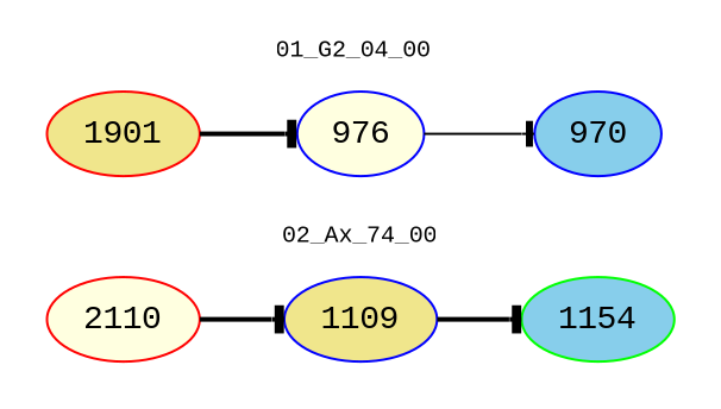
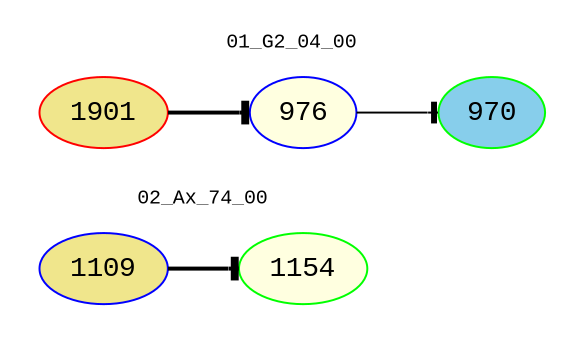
  digraph {
    fontname="Liberation Mono"
    rankdir=LR
    node [color=red fillcolor=lightyellow fontname="Liberation Mono" style=filled]
    edge [arrowhead=tee color=black fontname="Liberation Mono" style=bold]
-   n1 [label=2110]
    n2 [color=blue fillcolor=khaki label=1109]
-   n3 [color=green fillcolor=skyblue label=1154]
+   n3 [color=green label=1154]
    n4 [fillcolor=khaki label=1901]
    n5 [color=blue label=976]
-   n6 [color=blue fillcolor=skyblue label=970]
+   n6 [color=green fillcolor=skyblue label=970]
    subgraph cluster_1 {
      color=white
      fontsize=10
      label="02_Ax_74_00"
-     n1
      n2
      n3
    }
    subgraph cluster_2 {
      color=white
      fontsize=10
      label="01_G2_04_00"
      n4
      n5
      n6
    }
-   n1 -> n2
    n2 -> n3
    n4 -> n5
    n5 -> n6 [style=solid]
  }
